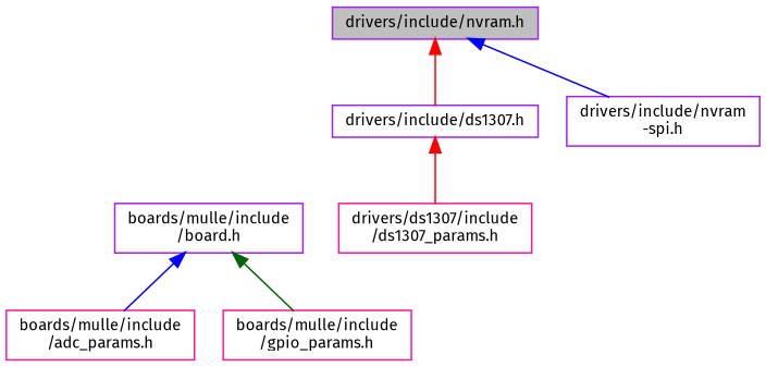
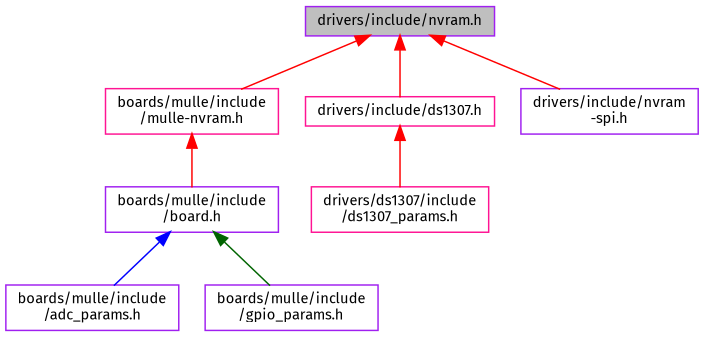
  digraph {
    fontname="Fira Sans"
    node [color=purple fillcolor=white fontname="Fira Sans" fontsize=10 shape=record style=filled]
    edge [color=red dir=back fontname="Fira Sans" fontsize=10 labelfontname=Helvetica labelfontsize=10 style=solid]
    n1 [fillcolor=grey75 fontcolor=black height=0.2 label="drivers/include/nvram.h" width=0.4]
-   n3 [height=0.2 label="drivers/include/ds1307.h" width=0.4]
+   n2 [color=deeppink height=0.2 label="boards/mulle/include\l/mulle-nvram.h" width=0.4]
+   n3 [color=deeppink height=0.2 label="drivers/include/ds1307.h" width=0.4]
    n4 [height=0.2 label="drivers/include/nvram\l-spi.h" width=0.4]
    n5 [height=0.2 label="boards/mulle/include\l/board.h" width=0.4]
    n6 [color=deeppink height=0.2 label="drivers/ds1307/include\l/ds1307_params.h" width=0.4]
-   n7 [color=deeppink height=0.2 label="boards/mulle/include\l/adc_params.h" width=0.4]
-   n8 [color=deeppink height=0.2 label="boards/mulle/include\l/gpio_params.h" width=0.4]
+   n7 [height=0.2 label="boards/mulle/include\l/adc_params.h" width=0.4]
+   n8 [height=0.2 label="boards/mulle/include\l/gpio_params.h" width=0.4]
+   n1 -> n2
    n1 -> n3
-   n1 -> n4 [color=blue]
+   n1 -> n4
+   n2 -> n5
    n3 -> n6
    n5 -> n7 [color=blue]
    n5 -> n8 [color=darkgreen]
  }
